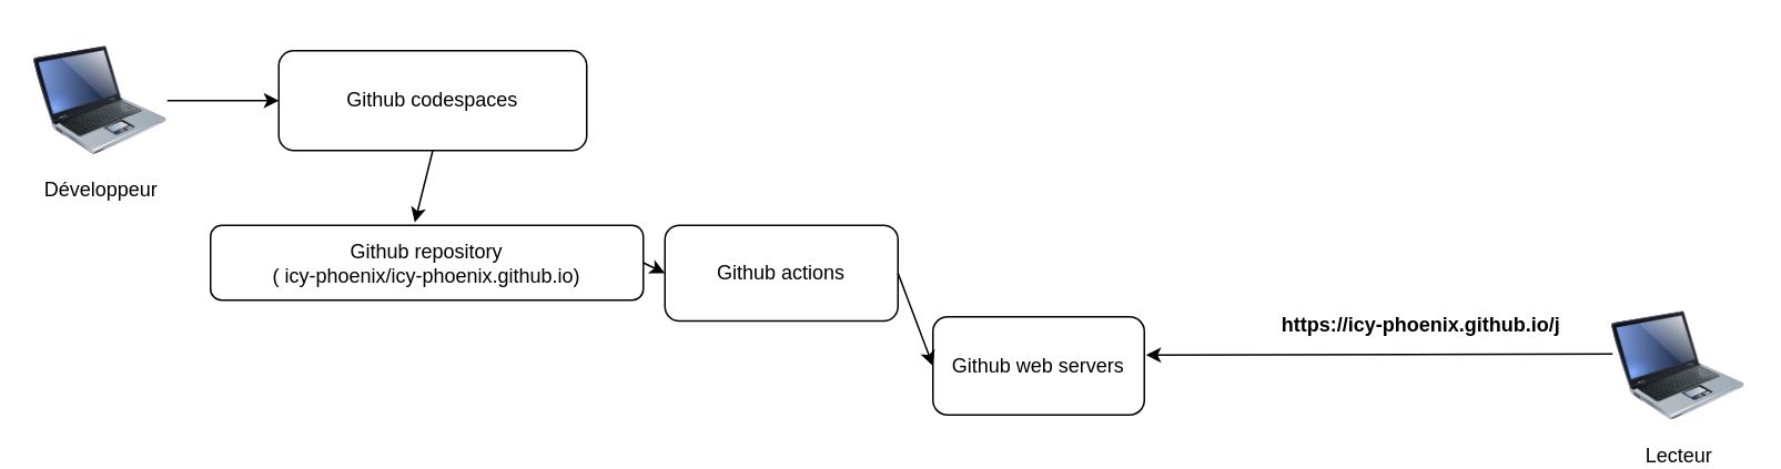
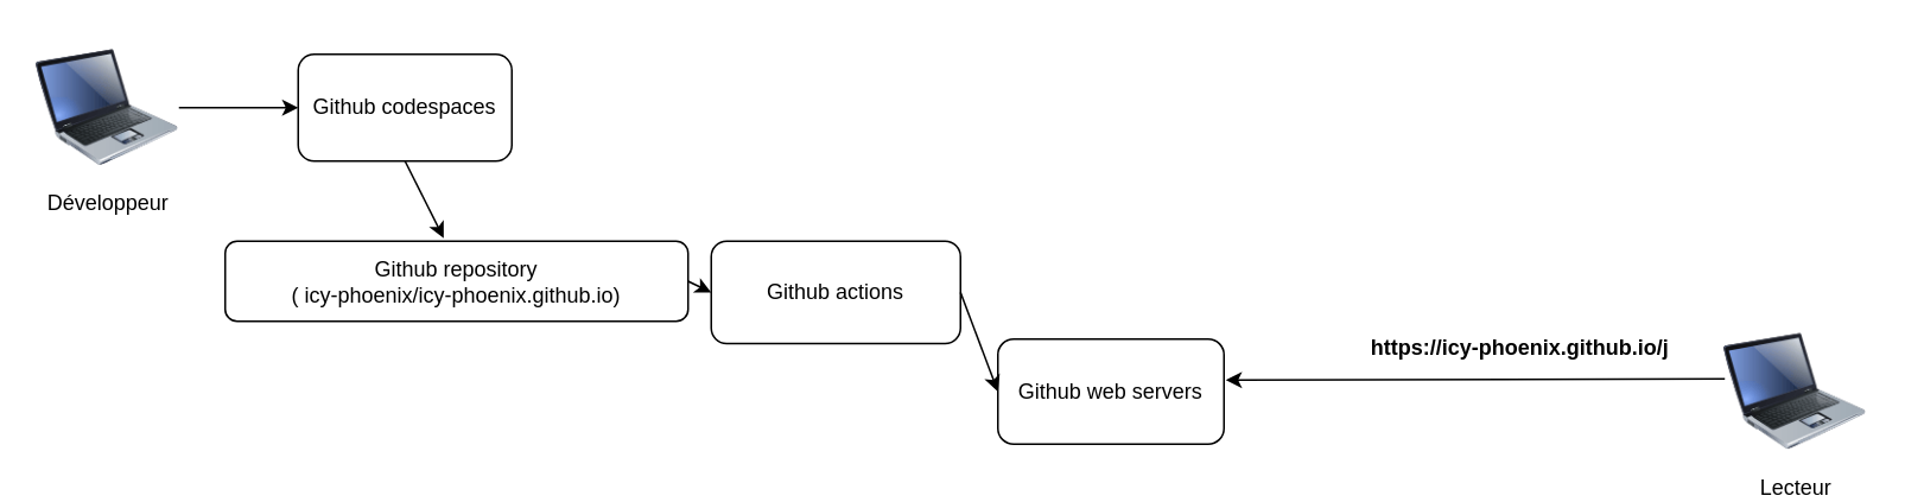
  <mxCell id="0" />
  <mxCell id="1" parent="0" />
- <mxCell id="2" value="Github codespaces" style="rounded=1;whiteSpace=wrap;html=1;points=[[0,0,0,0,0],[0,0.25,0,0,0],[0,0.5,0,0,0],[0,0.75,0,0,0],[0,1,0,0,0],[0.25,0,0,0,0],[0.25,1,0,0,0],[0.5,0,0,0,0],[0.5,1,0,0,0],[0.75,0,0,0,0],[0.75,1,0,0,0],[1,0,0,0,0],[1,0.25,0,0,0],[1,0.5,0,0,0],[1,0.75,0,0,0],[1,1,0,0,0]];" vertex="1" parent="1"><mxGeometry x="167" y="30" width="185" height="60" as="geometry" /></mxCell>
+ <mxCell id="2" value="Github codespaces" style="rounded=1;whiteSpace=wrap;html=1;points=[[0,0,0,0,0],[0,0.25,0,0,0],[0,0.5,0,0,0],[0,0.75,0,0,0],[0,1,0,0,0],[0.25,0,0,0,0],[0.25,1,0,0,0],[0.5,0,0,0,0],[0.5,1,0,0,0],[0.75,0,0,0,0],[0.75,1,0,0,0],[1,0,0,0,0],[1,0.25,0,0,0],[1,0.5,0,0,0],[1,0.75,0,0,0],[1,1,0,0,0]];" vertex="1" parent="1"><mxGeometry x="167" y="30" width="120" height="60" as="geometry" /></mxCell>
  <mxCell id="3" value="Github actions" style="rounded=1;whiteSpace=wrap;html=1;" vertex="1" parent="1"><mxGeometry x="399" y="135" width="140" height="57.5" as="geometry" /></mxCell>
  <mxCell id="4" value="Github web servers" style="rounded=1;whiteSpace=wrap;html=1;" vertex="1" parent="1"><mxGeometry x="560" y="190" width="127" height="59" as="geometry" /></mxCell>
  <mxCell id="5" value="Développeur" style="image;html=1;image=img/lib/clip_art/computers/Laptop_128x128.png" vertex="1" parent="1"><mxGeometry x="20" y="20" width="80" height="80" as="geometry" /></mxCell>
  <mxCell id="6" value="Lecteur" style="image;html=1;image=img/lib/clip_art/computers/Laptop_128x128.png" vertex="1" parent="1"><mxGeometry x="968" y="179.5" width="80" height="80" as="geometry" /></mxCell>
  <mxCell id="7" value="Github repository&lt;br&gt;( icy-phoenix/icy-phoenix.github.io)" style="rounded=1;whiteSpace=wrap;html=1;" vertex="1" parent="1"><mxGeometry x="126" y="135" width="260" height="45" as="geometry" /></mxCell>
  <mxCell id="8" value="" style="endArrow=classic;html=1;rounded=0;entryX=0;entryY=0.5;entryDx=0;entryDy=0;entryPerimeter=0;exitX=1;exitY=0.5;exitDx=0;exitDy=0;" edge="1" parent="1" source="5" target="2"><mxGeometry width="50" height="50" relative="1" as="geometry"><mxPoint x="136" y="449" as="sourcePoint" /><mxPoint x="186" y="399" as="targetPoint" /></mxGeometry></mxCell>
  <mxCell id="9" value="" style="endArrow=classic;html=1;rounded=0;entryX=0.472;entryY=-0.039;entryDx=0;entryDy=0;exitX=0.5;exitY=1;exitDx=0;exitDy=0;exitPerimeter=0;entryPerimeter=0;" edge="1" parent="1" source="2" target="7"><mxGeometry width="50" height="50" relative="1" as="geometry"><mxPoint x="320" y="311" as="sourcePoint" /><mxPoint x="370" y="261" as="targetPoint" /></mxGeometry></mxCell>
  <mxCell id="10" value="" style="endArrow=classic;html=1;rounded=0;exitX=1;exitY=0.5;exitDx=0;exitDy=0;entryX=0;entryY=0.5;entryDx=0;entryDy=0;" edge="1" parent="1" source="7" target="3"><mxGeometry width="50" height="50" relative="1" as="geometry"><mxPoint x="467" y="178" as="sourcePoint" /><mxPoint x="517" y="128" as="targetPoint" /></mxGeometry></mxCell>
  <mxCell id="11" value="" style="endArrow=classic;html=1;rounded=0;entryX=0;entryY=0.5;entryDx=0;entryDy=0;exitX=1;exitY=0.5;exitDx=0;exitDy=0;" edge="1" parent="1" source="3" target="4"><mxGeometry width="50" height="50" relative="1" as="geometry"><mxPoint x="692" y="94" as="sourcePoint" /><mxPoint x="742" y="44" as="targetPoint" /></mxGeometry></mxCell>
  <mxCell id="12" value="" style="endArrow=classic;html=1;rounded=0;entryX=1.008;entryY=0.39;entryDx=0;entryDy=0;entryPerimeter=0;exitX=0.004;exitY=0.41;exitDx=0;exitDy=0;exitPerimeter=0;" edge="1" parent="1" source="6" target="4"><mxGeometry width="50" height="50" relative="1" as="geometry"><mxPoint x="788" y="292" as="sourcePoint" /><mxPoint x="905" y="0" as="targetPoint" /></mxGeometry></mxCell>
  <mxCell id="13" value="https://icy-phoenix.github.io/j" style="text;html=1;strokeColor=none;fillColor=none;align=center;verticalAlign=middle;whiteSpace=wrap;rounded=0;fontStyle=1" vertex="1" parent="1"><mxGeometry x="759" y="179.5" width="189" height="30" as="geometry" /></mxCell>
